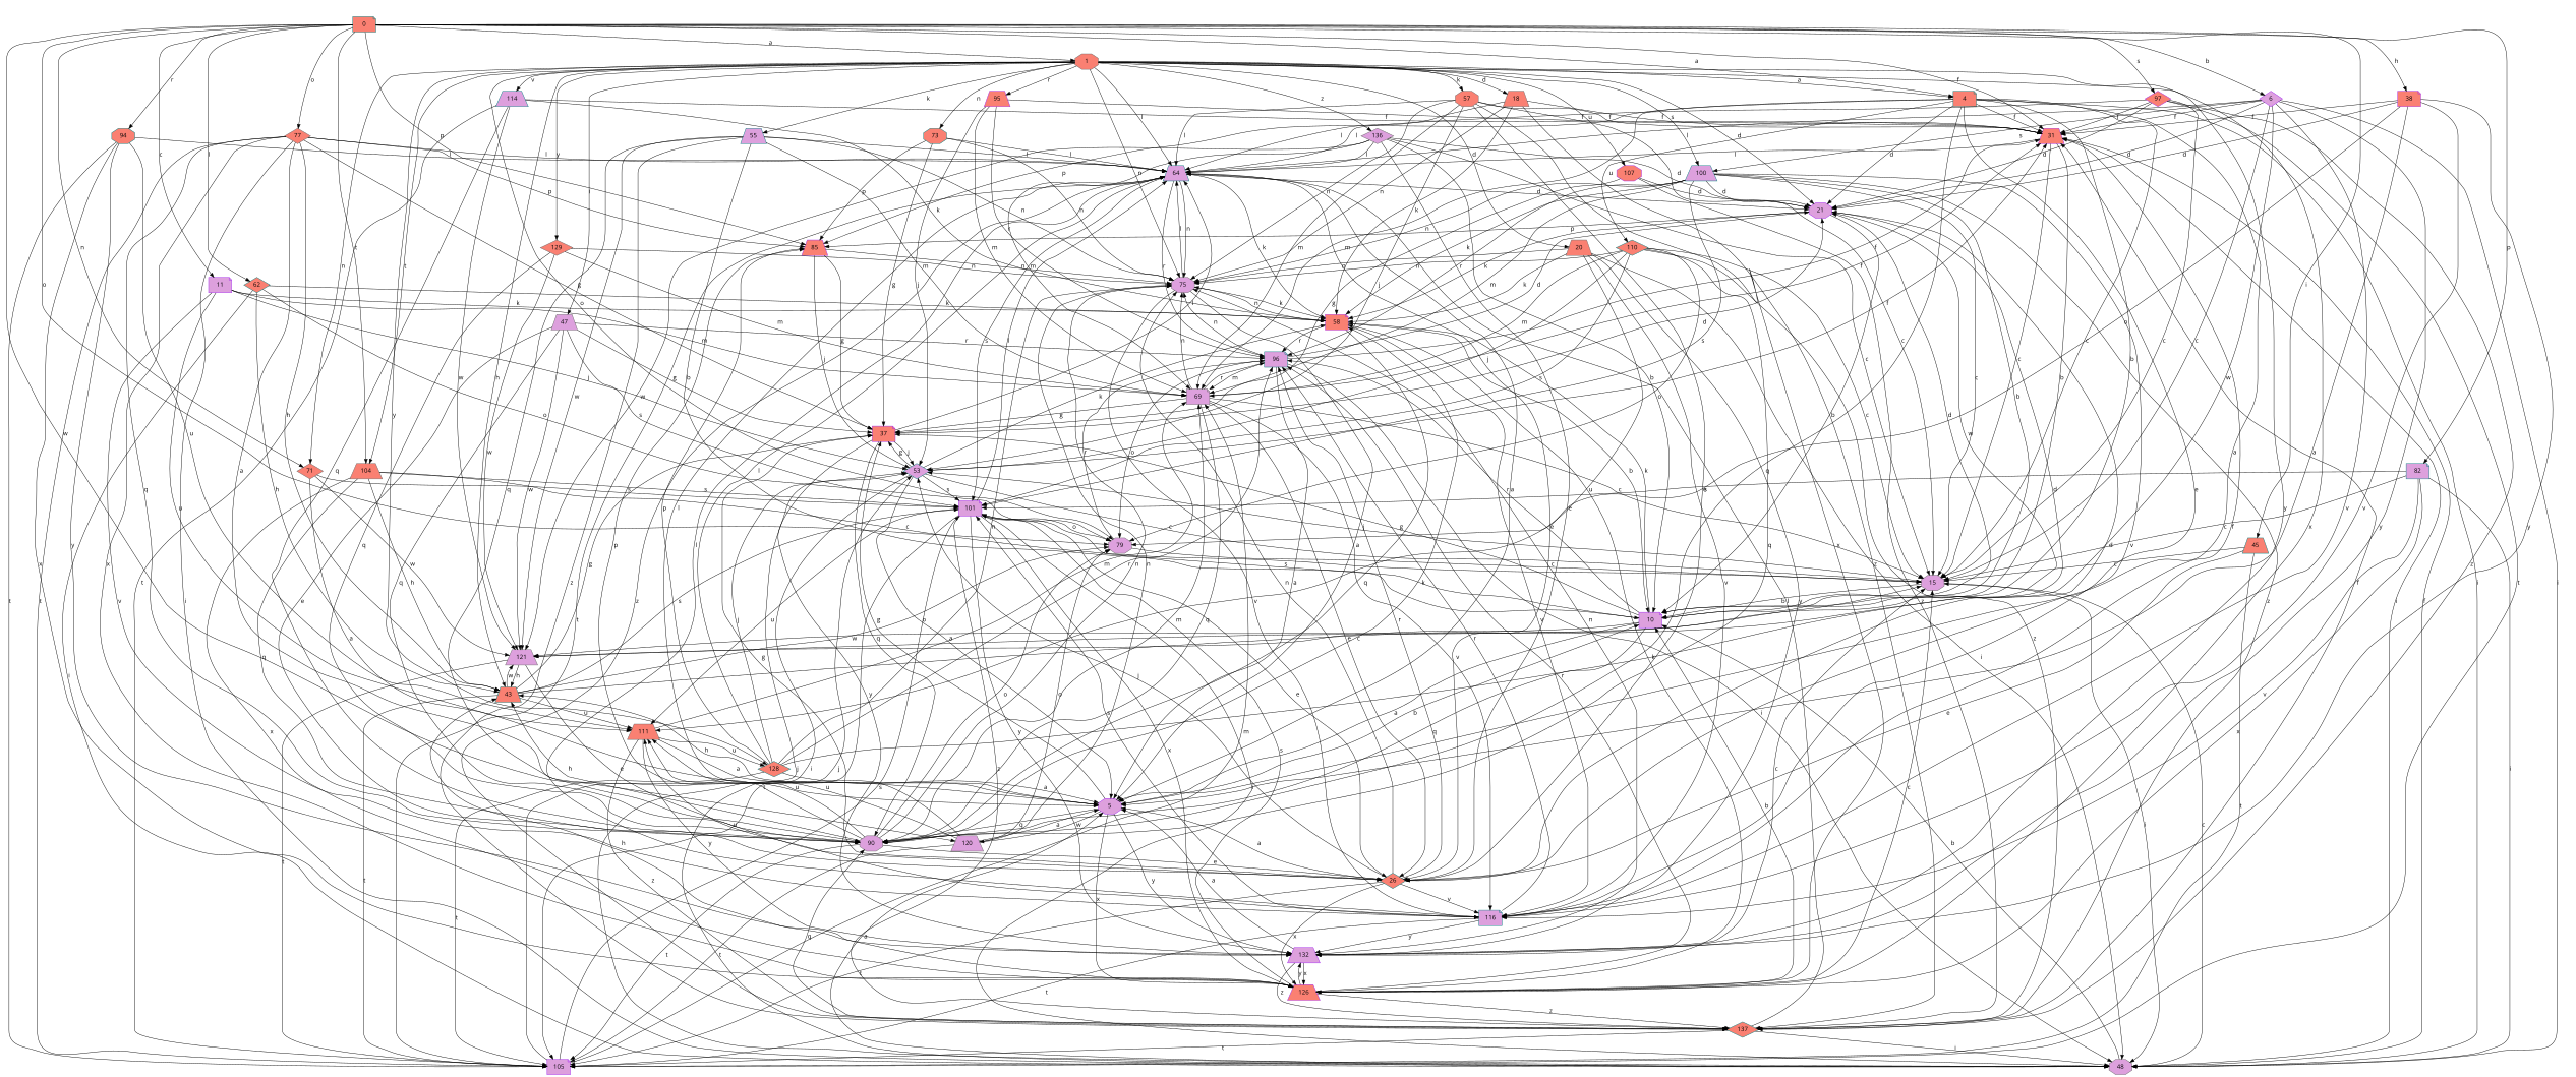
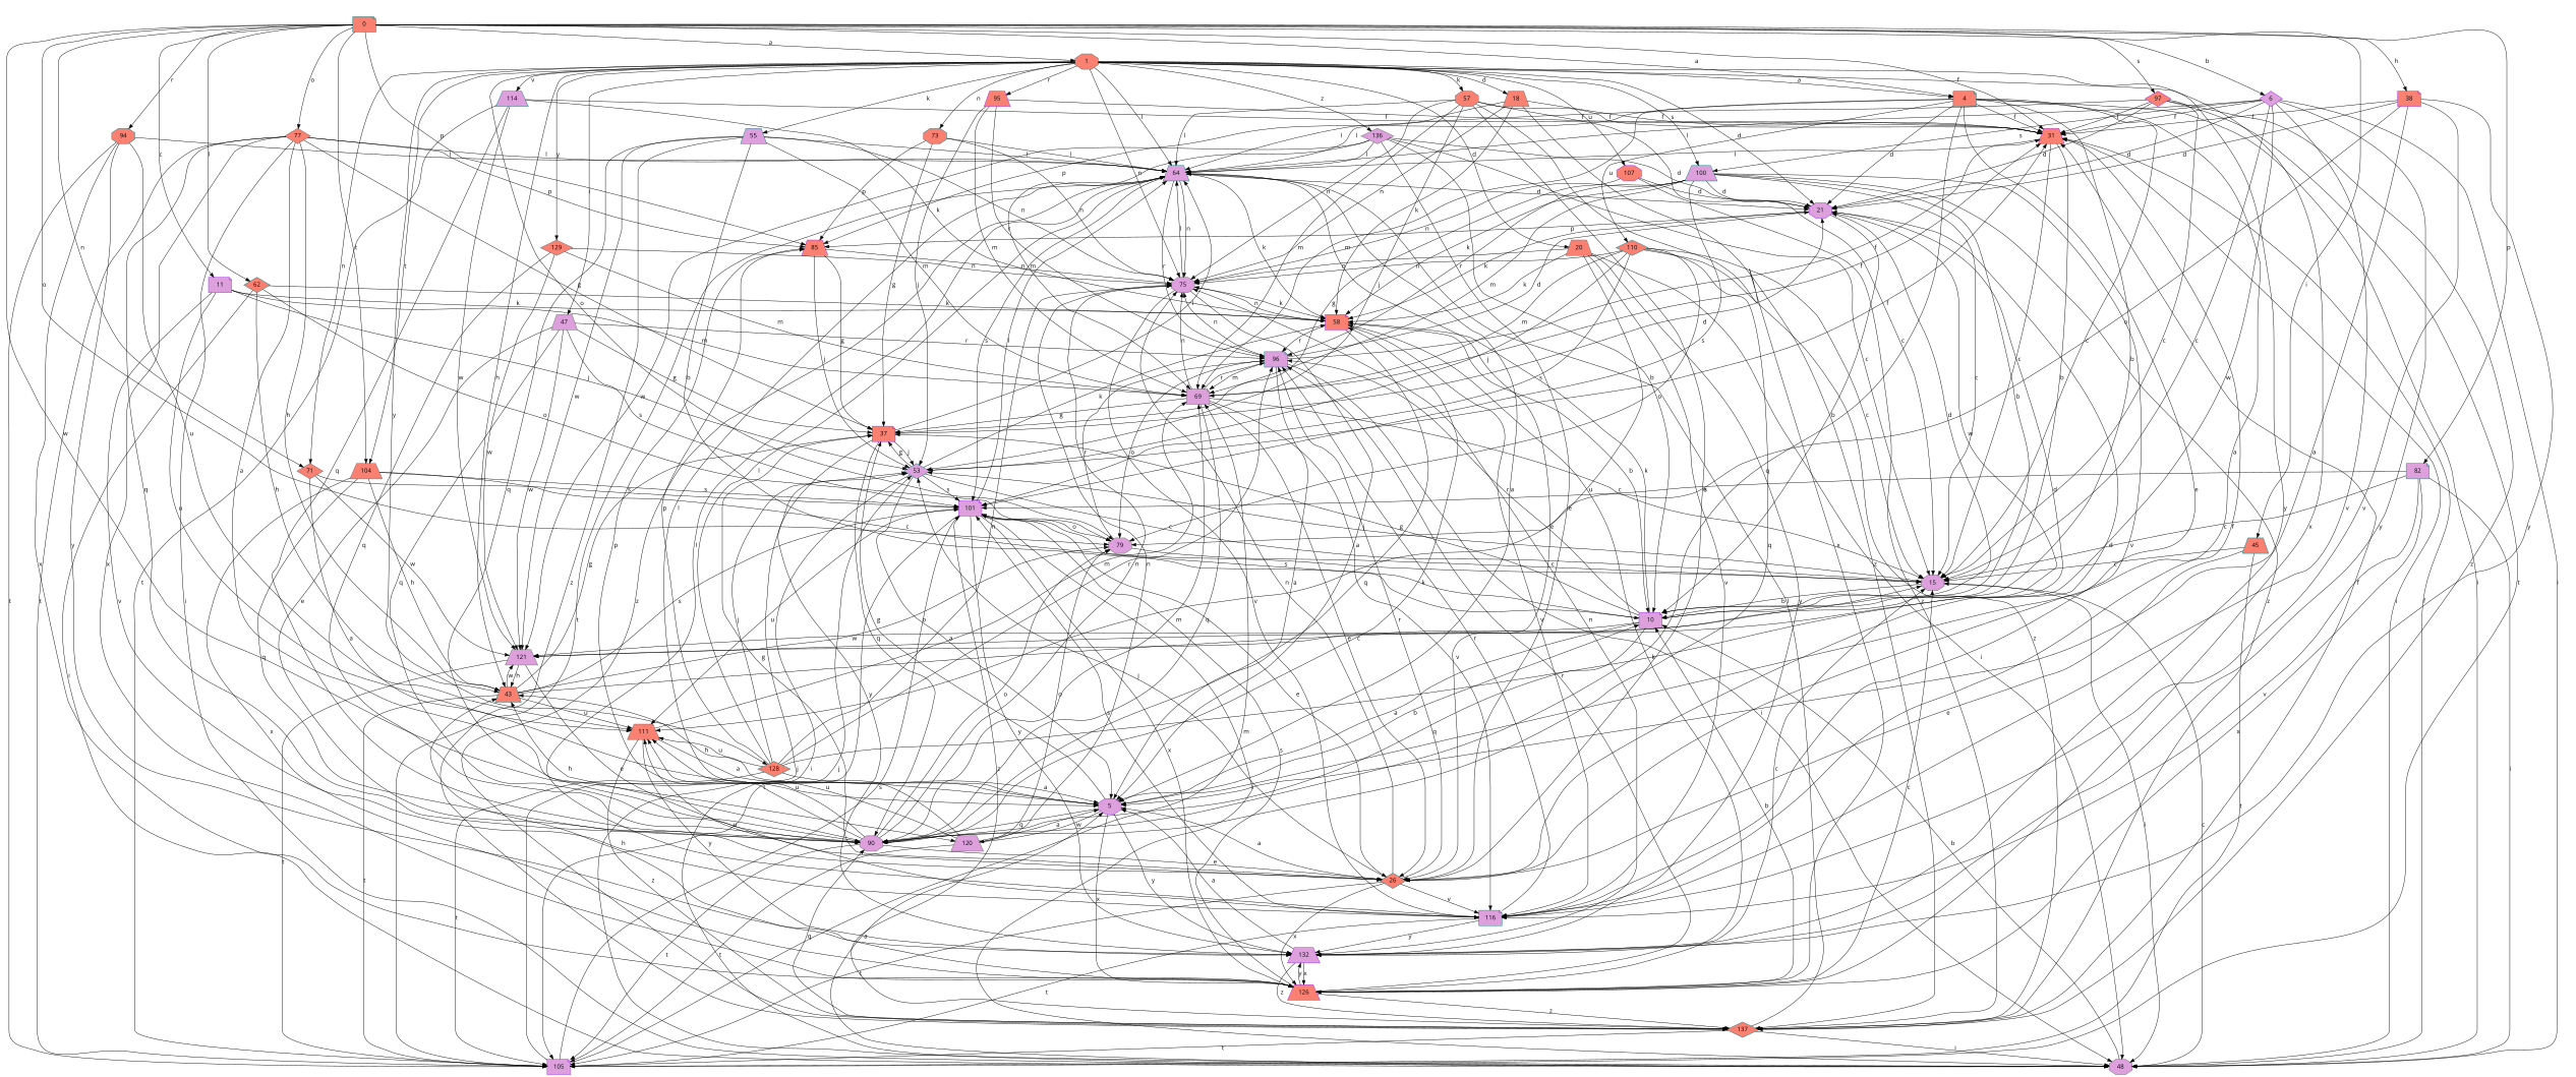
  strict digraph {
    fontname="Open Sans"
    node [color=teal fillcolor=salmon fontname="Open Sans" shape=trapezium style=filled]
    edge [fontname="Open Sans"]
    0 [shape=note]
    1 [color=gray40 shape=octagon]
    4 [shape=note]
    6 [color=purple fillcolor=plum shape=diamond]
    n5 [color=purple fillcolor=plum label=11 shape=note]
    31 [color=purple]
    38 [color=purple shape=note]
    45
    62 [shape=diamond]
    71 [color=gray40 shape=diamond]
    77 [color=gray40 shape=diamond]
    79 [color=gray40 fillcolor=plum shape=octagon]
    82 [fillcolor=plum shape=note]
    85 [color=purple]
    94 [shape=octagon]
    97 [color=purple shape=diamond]
    104 [color=gray40]
    120 [color=gray40 fillcolor=plum]
    18 [color=gray40]
    20 [color=gray40]
    21 [color=purple fillcolor=plum shape=octagon]
    43
    47 [color=gray40 fillcolor=plum]
    55 [fillcolor=plum]
    57 [color=gray40 shape=octagon]
    64 [fillcolor=plum]
    73 [shape=octagon]
    75 [color=gray40 fillcolor=plum shape=octagon]
    95 [color=purple]
    100 [fillcolor=plum]
    107 [color=purple shape=octagon]
    114 [fillcolor=plum]
    126 [color=purple]
    128 [shape=diamond]
    129 [color=gray40 shape=diamond]
    132 [color=purple fillcolor=plum]
    136 [color=gray40 fillcolor=plum shape=diamond]
    5 [color=purple fillcolor=plum shape=octagon]
    10 [color=purple fillcolor=plum shape=note]
    15 [color=gray40 fillcolor=plum shape=octagon]
    26 [shape=diamond]
    48 [color=gray40 fillcolor=plum shape=octagon]
    69 [color=gray40 fillcolor=plum shape=note]
    90 [color=gray40 fillcolor=plum shape=octagon]
    110 [shape=diamond]
    116 [fillcolor=plum shape=note]
    121 [color=gray40 fillcolor=plum]
    58 [color=purple shape=note]
    53 [fillcolor=plum shape=diamond]
    111 [color=gray40]
    105 [color=purple fillcolor=plum shape=note]
    101 [color=purple fillcolor=plum shape=note]
    37 [color=purple shape=note]
    96 [fillcolor=plum shape=note]
    137 [shape=diamond]
    0 -> 1 [label=a]
    0 -> 4 [label=a]
    0 -> 6 [label=b]
    0 -> n5 [label=c]
    0 -> 31 [label=f]
    0 -> 38 [label=h]
    0 -> 45 [label=i]
    0 -> 62 [label=l]
    0 -> 71 [label=n]
    0 -> 77 [label=o]
    0 -> 79 [label=o]
    0 -> 82 [label=p]
    0 -> 85 [label=p]
    0 -> 94 [label=r]
    0 -> 97 [label=s]
    0 -> 104 [label=t]
    0 -> 120 [label=w]
    1 -> 4 [label=a]
    1 -> 71 [label=n]
    1 -> 79 [label=o]
    1 -> 104 [label=t]
    1 -> 18 [label=d]
    1 -> 20 [label=d]
    1 -> 21 [label=d]
    1 -> 43 [label=h]
    1 -> 47 [label=i]
    1 -> 55 [label=k]
    1 -> 57 [label=k]
    1 -> 64 [label=l]
    1 -> 73 [label=n]
    1 -> 75 [label=n]
    1 -> 95 [label=r]
    1 -> 100 [label=s]
    1 -> 107 [label=u]
    1 -> 114 [label=v]
    1 -> 126 [label=x]
    1 -> 128 [label=y]
    1 -> 129 [label=y]
    1 -> 132 [label=y]
    1 -> 136 [label=z]
    4 -> 31 [label=f]
    4 -> 85 [label=p]
    4 -> 21 [label=d]
    4 -> 5 [label=a]
    4 -> 10 [label=b]
    4 -> 15 [label=c]
    4 -> 26 [label=e]
    4 -> 48 [label=i]
    4 -> 69 [label=m]
    4 -> 90 [label=q]
    4 -> 110 [label=u]
    6 -> 31 [label=f]
    6 -> 21 [label=d]
    6 -> 64 [label=l]
    6 -> 100 [label=s]
    6 -> 132 [label=y]
    6 -> 15 [label=c]
    6 -> 48 [label=i]
    6 -> 116 [label=v]
    6 -> 121 [label=w]
    n5 -> 69 [label=m]
    n5 -> 116 [label=v]
    n5 -> 58 [label=k]
    n5 -> 53 [label=j]
    n5 -> 111 [label=u]
    31 -> 64 [label=l]
    31 -> 10 [label=b]
    31 -> 15 [label=c]
    31 -> 48 [label=i]
    38 -> 31 [label=f]
    38 -> 79 [label=o]
    38 -> 21 [label=d]
    38 -> 132 [label=y]
    38 -> 5 [label=a]
    38 -> 116 [label=v]
    45 -> 15 [label=c]
    45 -> 26 [label=e]
    45 -> 105 [label=t]
    62 -> 79 [label=o]
    62 -> 43 [label=h]
    62 -> 48 [label=i]
    62 -> 58 [label=k]
    71 -> 5 [label=a]
    71 -> 121 [label=w]
    71 -> 101 [label=s]
    77 -> 85 [label=p]
    77 -> 43 [label=h]
    77 -> 64 [label=l]
    77 -> 126 [label=x]
    77 -> 5 [label=a]
    77 -> 48 [label=i]
    77 -> 90 [label=q]
    77 -> 105 [label=t]
    77 -> 37 [label=g]
    79 -> 15 [label=c]
    79 -> 96 [label=r]
    82 -> 126 [label=x]
    82 -> 15 [label=c]
    82 -> 48 [label=i]
    82 -> 116 [label=v]
    82 -> 101 [label=s]
    85 -> 75 [label=n]
    85 -> 53 [label=j]
    85 -> 37 [label=g]
    94 -> 64 [label=l]
    94 -> 126 [label=x]
    94 -> 132 [label=y]
    94 -> 111 [label=u]
    94 -> 105 [label=t]
    97 -> 31 [label=f]
    97 -> 21 [label=d]
    97 -> 64 [label=l]
    97 -> 15 [label=c]
    97 -> 105 [label=t]
    97 -> 137 [label=z]
    104 -> 43 [label=h]
    104 -> 126 [label=x]
    104 -> 15 [label=c]
    104 -> 90 [label=q]
    104 -> 101 [label=s]
    120 -> 79 [label=o]
    120 -> 64 [label=l]
    120 -> 75 [label=n]
    120 -> 5 [label=a]
    120 -> 111 [label=u]
    120 -> 105 [label=t]
    18 -> 31 [label=f]
    18 -> 64 [label=l]
    18 -> 75 [label=n]
    18 -> 58 [label=k]
    18 -> 137 [label=z]
    20 -> 75 [label=n]
    20 -> 132 [label=y]
    20 -> 48 [label=i]
    20 -> 116 [label=v]
    20 -> 58 [label=k]
    20 -> 111 [label=u]
    21 -> 85 [label=p]
    21 -> 10 [label=b]
    21 -> 121 [label=w]
    21 -> 58 [label=k]
    43 -> 79 [label=o]
    43 -> 15 [label=c]
    43 -> 121 [label=w]
    43 -> 111 [label=u]
    43 -> 105 [label=t]
    43 -> 101 [label=s]
    43 -> 37 [label=g]
    47 -> 26 [label=e]
    47 -> 90 [label=q]
    47 -> 121 [label=w]
    47 -> 101 [label=s]
    47 -> 37 [label=g]
    47 -> 96 [label=r]
    55 -> 64 [label=l]
    55 -> 75 [label=n]
    55 -> 10 [label=b]
    55 -> 69 [label=m]
    55 -> 90 [label=q]
    55 -> 121 [label=w]
    55 -> 137 [label=z]
    57 -> 31 [label=f]
    57 -> 64 [label=l]
    57 -> 75 [label=n]
    57 -> 126 [label=x]
    57 -> 15 [label=c]
    57 -> 26 [label=e]
    57 -> 69 [label=m]
    57 -> 53 [label=j]
    64 -> 21 [label=d]
    64 -> 75 [label=n]
    64 -> 5 [label=a]
    64 -> 26 [label=e]
    64 -> 58 [label=k]
    64 -> 105 [label=t]
    64 -> 101 [label=s]
    64 -> 96 [label=r]
    64 -> 137 [label=z]
    73 -> 85 [label=p]
    73 -> 64 [label=l]
    73 -> 75 [label=n]
    73 -> 37 [label=g]
    75 -> 64 [label=l]
    75 -> 5 [label=a]
    75 -> 116 [label=v]
    75 -> 58 [label=k]
    95 -> 31 [label=f]
    95 -> 69 [label=m]
    95 -> 53 [label=j]
    95 -> 96 [label=r]
    100 -> 21 [label=d]
    100 -> 75 [label=n]
    100 -> 10 [label=b]
    100 -> 15 [label=c]
    100 -> 69 [label=m]
    100 -> 116 [label=v]
    100 -> 58 [label=k]
    100 -> 101 [label=s]
    100 -> 96 [label=r]
    100 -> 137 [label=z]
    107 -> 21 [label=d]
    107 -> 37 [label=g]
    107 -> 137 [label=z]
    114 -> 31 [label=f]
    114 -> 90 [label=q]
    114 -> 121 [label=w]
    114 -> 58 [label=k]
    114 -> 105 [label=t]
    126 -> 43 [label=h]
    126 -> 132 [label=y]
    126 -> 10 [label=b]
    126 -> 15 [label=c]
    126 -> 58 [label=k]
    126 -> 101 [label=s]
    126 -> 96 [label=r]
    126 -> 137 [label=z]
    128 -> 85 [label=p]
    128 -> 21 [label=d]
    128 -> 64 [label=l]
    128 -> 75 [label=n]
    128 -> 5 [label=a]
    128 -> 53 [label=j]
-   111 -> 128 [label=u]
+   128 -> 111 [label=u]
    128 -> 105 [label=t]
    128 -> 96 [label=r]
    129 -> 75 [label=n]
    129 -> 69 [label=m]
    129 -> 90 [label=q]
    129 -> 121 [label=w]
    132 -> 75 [label=n]
    132 -> 126 [label=x]
    132 -> 5 [label=a]
    132 -> 15 [label=c]
    132 -> 137 [label=z]
    136 -> 21 [label=d]
    136 -> 64 [label=l]
    136 -> 10 [label=b]
    136 -> 15 [label=c]
    136 -> 26 [label=e]
    136 -> 69 [label=m]
    136 -> 121 [label=w]
    5 -> 120 [label=w]
    5 -> 43 [label=h]
    5 -> 126 [label=x]
    5 -> 132 [label=y]
    5 -> 10 [label=b]
    5 -> 90 [label=q]
    5 -> 37 [label=g]
    10 -> 21 [label=d]
    10 -> 5 [label=a]
    10 -> 90 [label=q]
    10 -> 121 [label=w]
    10 -> 58 [label=k]
    10 -> 101 [label=s]
    10 -> 37 [label=g]
    10 -> 96 [label=r]
    15 -> 10 [label=b]
    15 -> 48 [label=i]
    15 -> 53 [label=j]
    26 -> 21 [label=d]
    26 -> 75 [label=n]
    26 -> 126 [label=x]
    26 -> 5 [label=a]
    26 -> 116 [label=v]
    26 -> 53 [label=j]
    26 -> 105 [label=t]
    26 -> 37 [label=g]
    26 -> 96 [label=r]
    48 -> 31 [label=f]
    48 -> 5 [label=a]
    48 -> 10 [label=b]
    48 -> 15 [label=c]
    48 -> 53 [label=j]
    69 -> 31 [label=f]
    69 -> 75 [label=n]
    69 -> 15 [label=c]
    69 -> 26 [label=e]
    69 -> 90 [label=q]
    69 -> 116 [label=v]
    69 -> 37 [label=g]
    69 -> 96 [label=r]
    90 -> 79 [label=o]
    90 -> 85 [label=p]
    90 -> 43 [label=h]
    90 -> 75 [label=n]
    90 -> 26 [label=e]
    90 -> 69 [label=m]
    90 -> 58 [label=k]
    90 -> 111 [label=u]
    90 -> 105 [label=t]
    110 -> 79 [label=o]
    110 -> 75 [label=n]
    110 -> 15 [label=c]
    110 -> 69 [label=m]
    110 -> 90 [label=q]
    110 -> 53 [label=j]
    110 -> 101 [label=s]
    110 -> 137 [label=z]
    116 -> 31 [label=f]
    116 -> 64 [label=l]
    116 -> 132 [label=y]
    116 -> 111 [label=u]
    116 -> 105 [label=t]
    116 -> 101 [label=s]
    116 -> 96 [label=r]
    121 -> 43 [label=h]
    121 -> 26 [label=e]
    121 -> 105 [label=t]
    58 -> 75 [label=n]
    58 -> 10 [label=b]
    58 -> 90 [label=q]
    58 -> 116 [label=v]
    58 -> 96 [label=r]
    53 -> 31 [label=f]
    53 -> 5 [label=a]
    53 -> 15 [label=c]
    53 -> 48 [label=i]
    53 -> 58 [label=k]
    53 -> 101 [label=s]
    53 -> 37 [label=g]
    111 -> 132 [label=y]
    111 -> 5 [label=a]
    111 -> 69 [label=m]
    111 -> 137 [label=z]
    105 -> 69 [label=m]
    105 -> 53 [label=j]
    105 -> 101 [label=s]
    101 -> 79 [label=o]
    101 -> 64 [label=l]
    101 -> 126 [label=x]
    101 -> 132 [label=y]
    101 -> 26 [label=e]
    101 -> 48 [label=i]
    101 -> 111 [label=u]
    101 -> 105 [label=t]
    101 -> 137 [label=z]
    37 -> 21 [label=d]
    37 -> 64 [label=l]
    37 -> 132 [label=y]
    37 -> 90 [label=q]
    37 -> 53 [label=j]
    96 -> 31 [label=f]
    96 -> 79 [label=o]
    96 -> 21 [label=d]
    96 -> 75 [label=n]
    96 -> 5 [label=a]
    96 -> 48 [label=i]
    96 -> 69 [label=m]
    137 -> 31 [label=f]
    137 -> 64 [label=l]
    137 -> 48 [label=i]
    137 -> 90 [label=q]
    137 -> 105 [label=t]
  }
